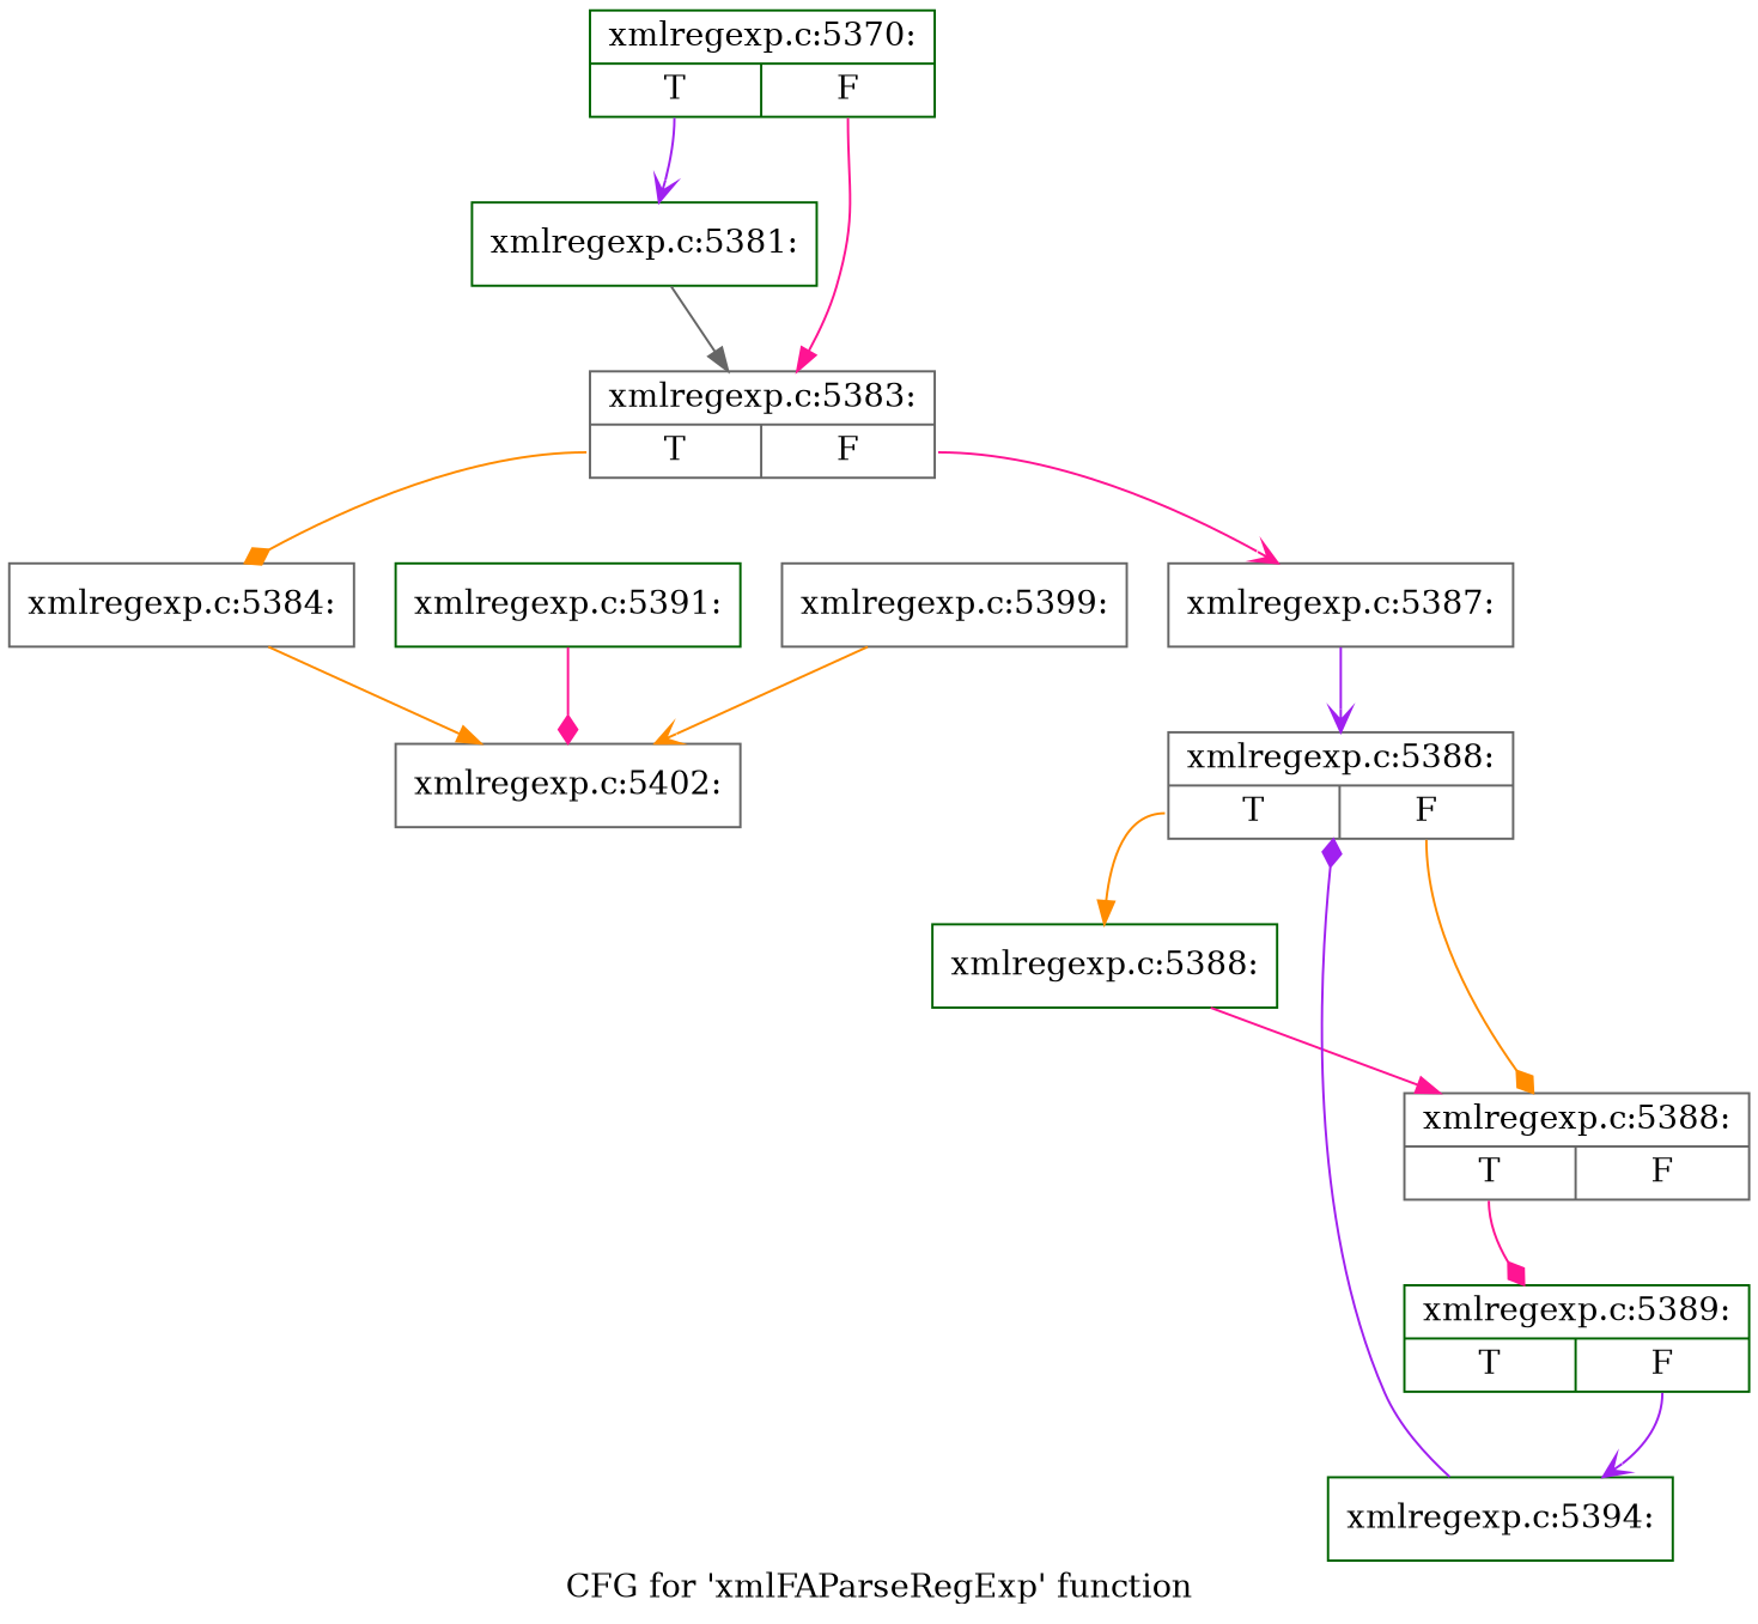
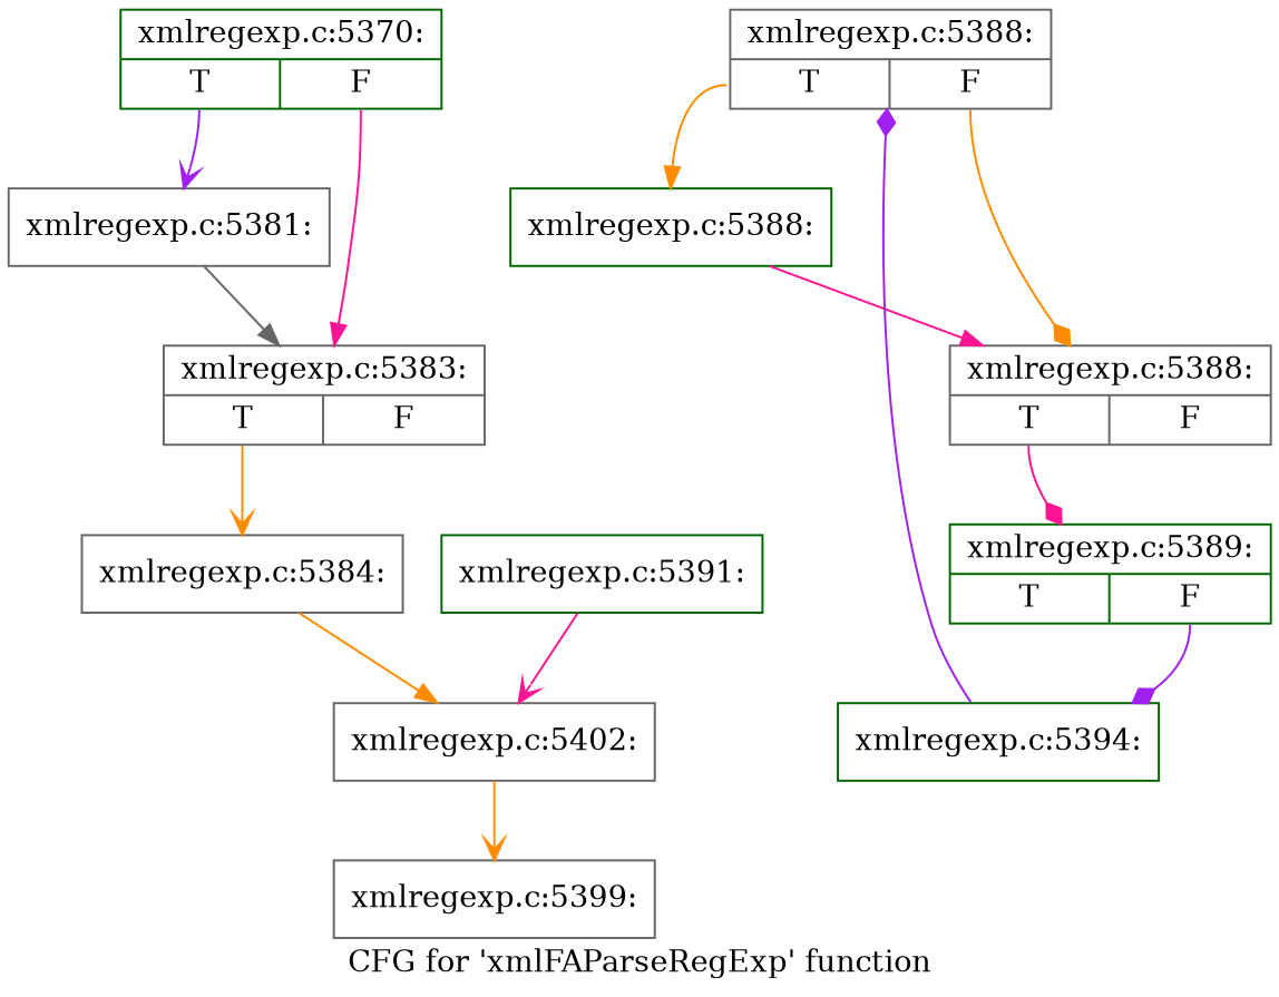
  digraph {
    label="CFG for 'xmlFAParseRegExp' function"
    node [color=gray40 shape=record]
    edge [arrowhead=vee color=deeppink]
    n1 [color=darkgreen label="{xmlregexp.c:5370:|{<s0>T|<s1>F}}"]
-   n2 [color=darkgreen label="{xmlregexp.c:5381:}"]
+   n2 [label="{xmlregexp.c:5381:}"]
    n3 [label="{xmlregexp.c:5383:|{<s0>T|<s1>F}}"]
    n4 [label="{xmlregexp.c:5384:}"]
-   n5 [label="{xmlregexp.c:5387:}"]
    n6 [label="{xmlregexp.c:5402:}"]
    n7 [label="{xmlregexp.c:5388:|{<s0>T|<s1>F}}"]
    n8 [color=darkgreen label="{xmlregexp.c:5388:}"]
    n9 [label="{xmlregexp.c:5388:|{<s0>T|<s1>F}}"]
    n10 [color=darkgreen label="{xmlregexp.c:5389:|{<s0>T|<s1>F}}"]
    n11 [color=darkgreen label="{xmlregexp.c:5394:}"]
    n12 [color=darkgreen label="{xmlregexp.c:5391:}"]
    n13 [label="{xmlregexp.c:5399:}"]
    n1 -> n2 [color=purple tailport=s0]
    n1 -> n3 [arrowhead=normal tailport=s1]
    n2 -> n3 [arrowhead=normal color=gray40]
-   n3 -> n4 [arrowhead=diamond color=darkorange tailport=s0]
-   n3 -> n5 [tailport=s1]
+   n3 -> n4 [color=darkorange tailport=s0]
    n4 -> n6 [arrowhead=normal color=darkorange]
-   n5 -> n7 [color=purple]
    n7 -> n8 [arrowhead=normal color=darkorange tailport=s0]
    n7 -> n9 [arrowhead=diamond color=darkorange tailport=s1]
    n8 -> n9 [arrowhead=normal]
    n9 -> n10 [arrowhead=diamond tailport=s0]
-   n10 -> n11 [color=purple tailport=s1]
+   n10 -> n11 [arrowhead=diamond color=purple tailport=s1]
    n11 -> n7 [arrowhead=diamond color=purple]
-   n12 -> n6 [arrowhead=diamond]
-   n13 -> n6 [color=darkorange]
+   n12 -> n6
+   n6 -> n13 [color=darkorange]
  }
